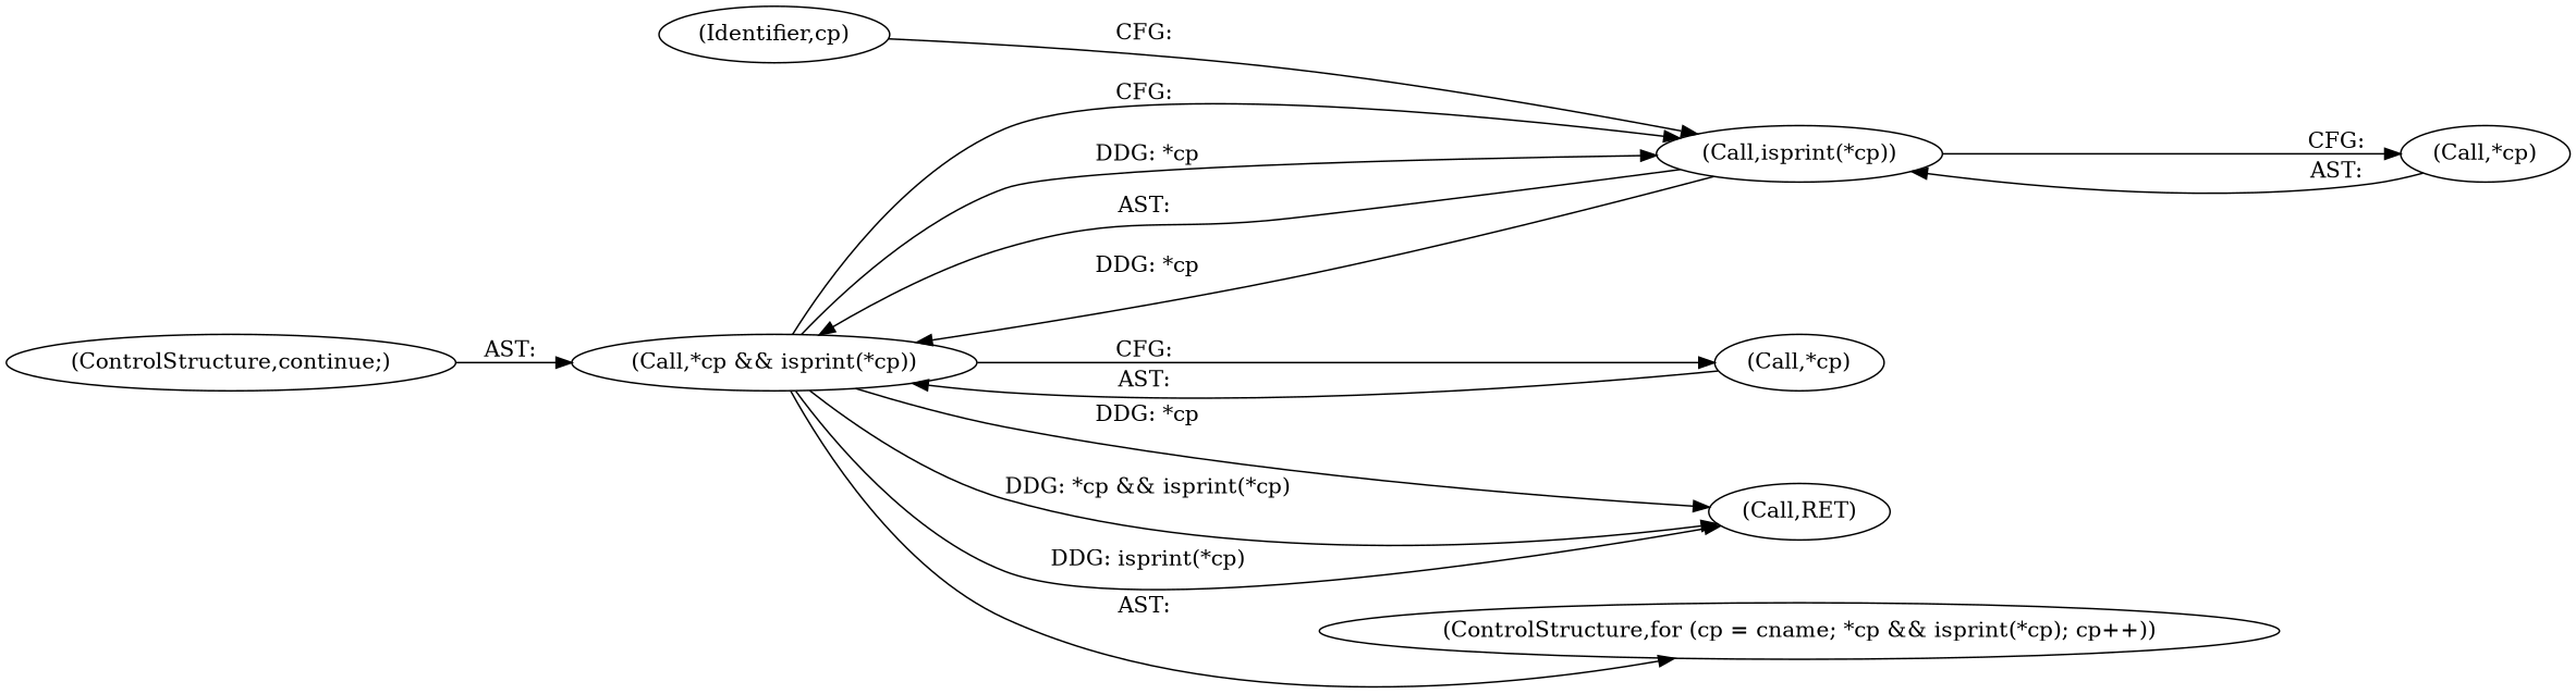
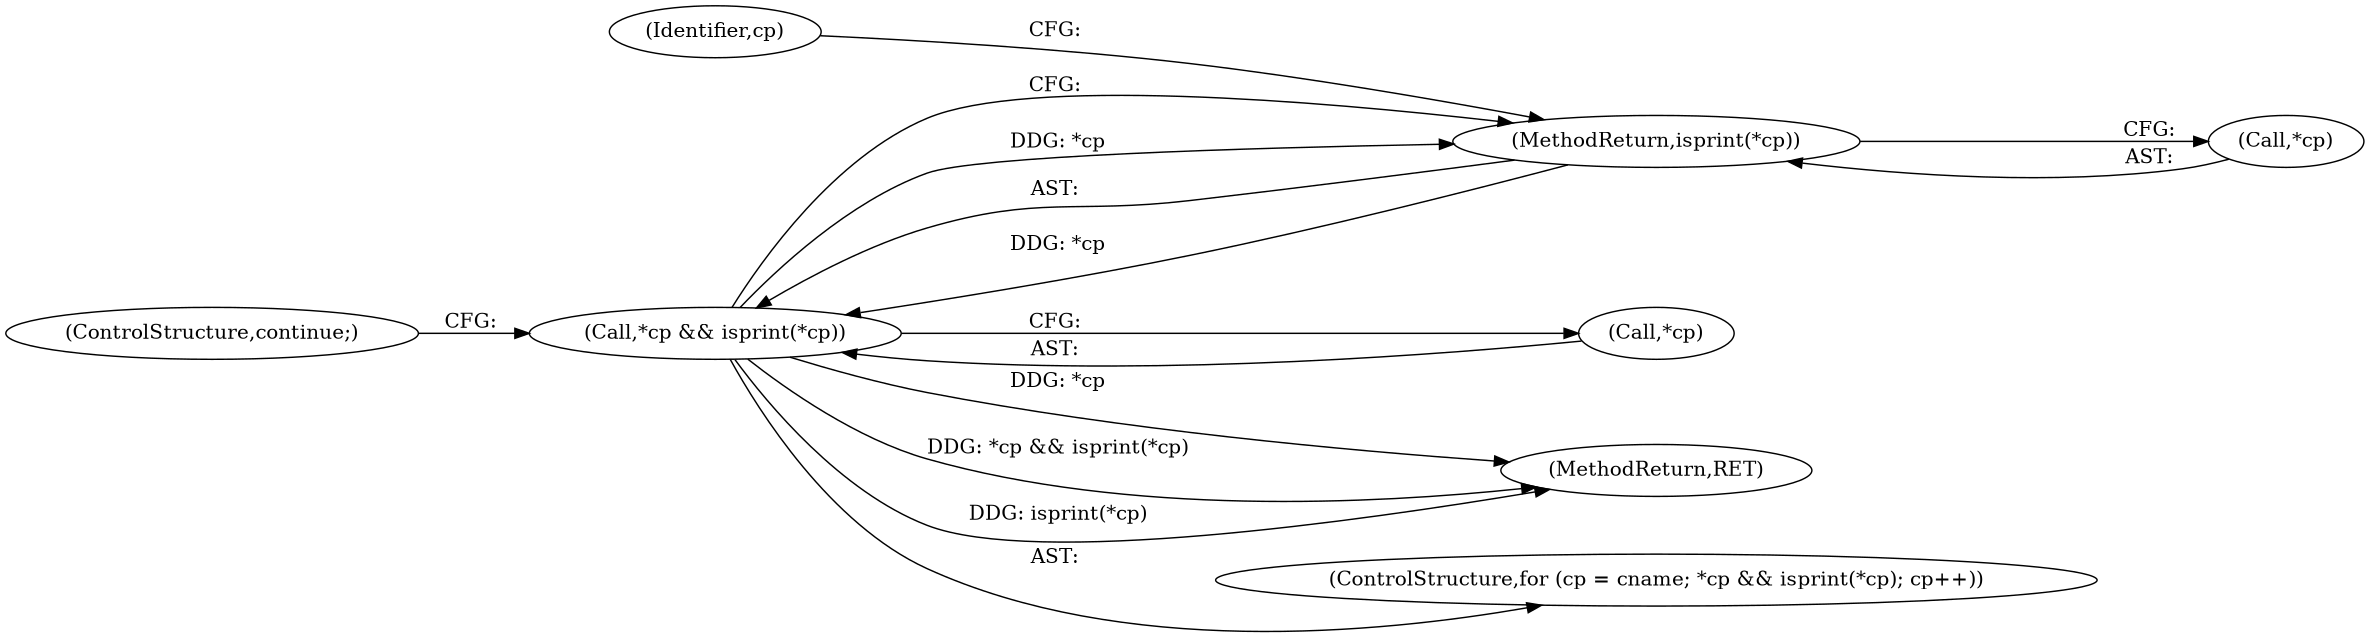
  digraph {
    rankdir=LR
    n1 [label="(Call,*cp && isprint(*cp))"]
-   n2 [label="(Call,isprint(*cp))"]
+   n2 [label="(MethodReturn,isprint(*cp))"]
    n3 [label="(Call,*cp)"]
-   n4 [label="(Call,RET)"]
+   n4 [label="(MethodReturn,RET)"]
    n5 [label="(ControlStructure,for (cp = cname; *cp && isprint(*cp); cp++))"]
    n6 [label="(Call,*cp)"]
    n7 [label="(ControlStructure,continue;)"]
    n8 [label="(Identifier,cp)"]
    n1 -> n2 [label="CFG: "]
    n1 -> n2 [label="DDG: *cp"]
    n1 -> n3 [label="CFG: "]
    n1 -> n4 [label="DDG: *cp"]
    n1 -> n4 [label="DDG: *cp && isprint(*cp)"]
    n1 -> n4 [label="DDG: isprint(*cp)"]
    n1 -> n5 [label="AST: "]
    n2 -> n1 [label="AST: "]
    n2 -> n1 [label="DDG: *cp"]
    n2 -> n6 [label="CFG: "]
    n3 -> n1 [label="AST: "]
    n6 -> n2 [label="AST: "]
-   n7 -> n1 [label="AST: "]
+   n7 -> n1 [label="CFG: "]
    n8 -> n2 [label="CFG: "]
  }
